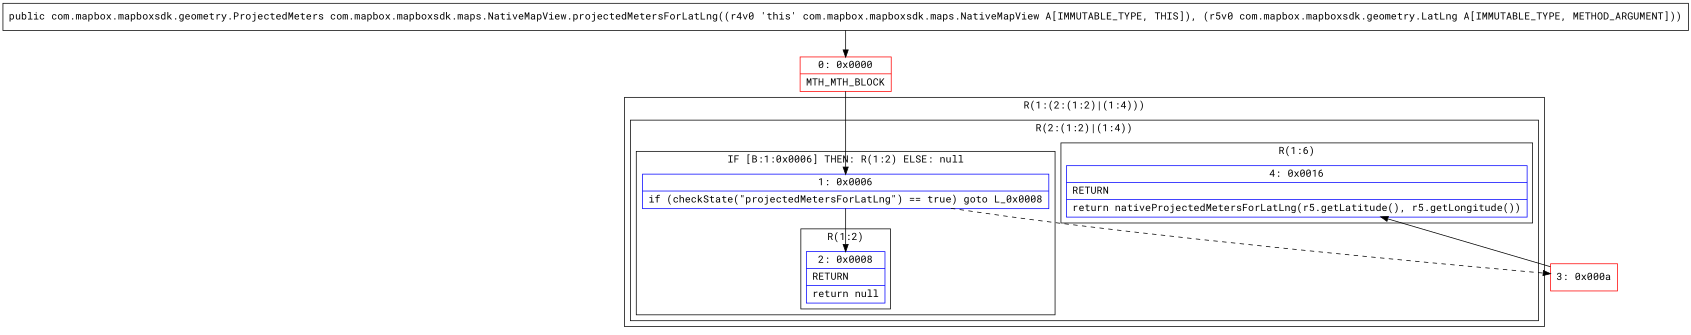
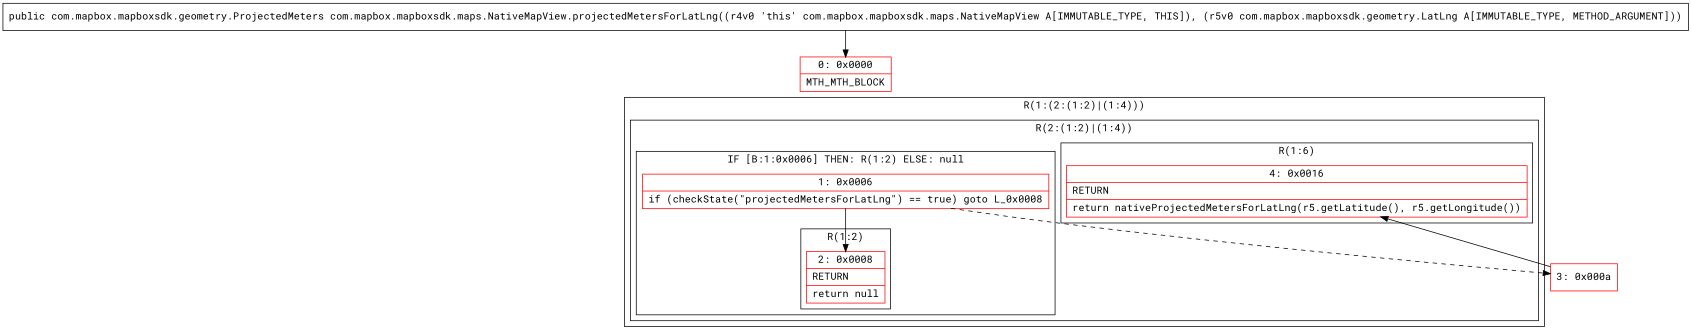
  digraph {
    fontname="Roboto Mono"
    node [color=blue fontname="Roboto Mono" shape=record]
    edge [fontname="Roboto Mono"]
-   n1 [label="{2\:\ 0x0008|RETURN\l|return null\l}"]
-   n2 [label="{1\:\ 0x0006|if (checkState(\"projectedMetersForLatLng\") == true) goto L_0x0008\l}"]
-   n3 [label="{4\:\ 0x0016|RETURN\l|return nativeProjectedMetersForLatLng(r5.getLatitude(), r5.getLongitude())\l}"]
+   n1 [color=red label="{2\:\ 0x0008|RETURN\l|return null\l}"]
+   n2 [color=red label="{1\:\ 0x0006|if (checkState(\"projectedMetersForLatLng\") == true) goto L_0x0008\l}"]
+   n3 [color=red label="{4\:\ 0x0016|RETURN\l|return nativeProjectedMetersForLatLng(r5.getLatitude(), r5.getLongitude())\l}"]
    n4 [color=red label="{3\:\ 0x000a}"]
    n5 [color=red label="{0\:\ 0x0000|MTH_MTH_BLOCK\l}"]
    n6 [label="{public com.mapbox.mapboxsdk.geometry.ProjectedMeters com.mapbox.mapboxsdk.maps.NativeMapView.projectedMetersForLatLng((r4v0 'this' com.mapbox.mapboxsdk.maps.NativeMapView A[IMMUTABLE_TYPE, THIS]), (r5v0 com.mapbox.mapboxsdk.geometry.LatLng A[IMMUTABLE_TYPE, METHOD_ARGUMENT])) }" color=""]
    subgraph cluster_1 {
      label="R(1:(2:(1:2)|(1:4)))"
      subgraph cluster_2 {
        label="R(2:(1:2)|(1:4))"
        subgraph cluster_3 {
          label="IF [B:1:0x0006] THEN: R(1:2) ELSE: null"
          n2
          subgraph cluster_4 {
            label="R(1:2)"
            n1
          }
        }
        subgraph cluster_5 {
          label="R(1:6)"
          n3
        }
      }
    }
    n2 -> n1
    n2 -> n4 [style=dashed]
    n4 -> n3
-   n5 -> n2
    n6 -> n5
  }
